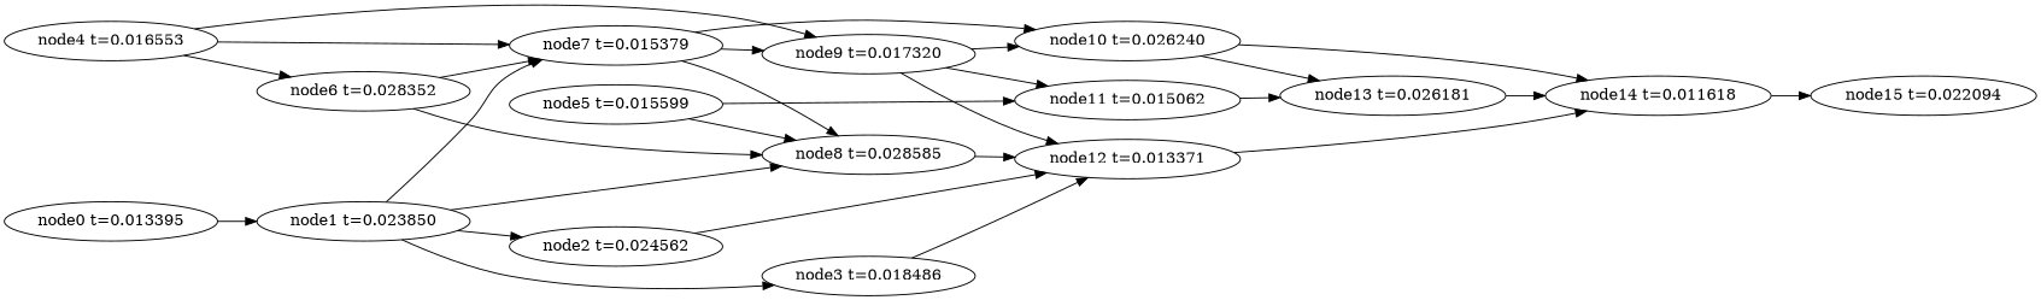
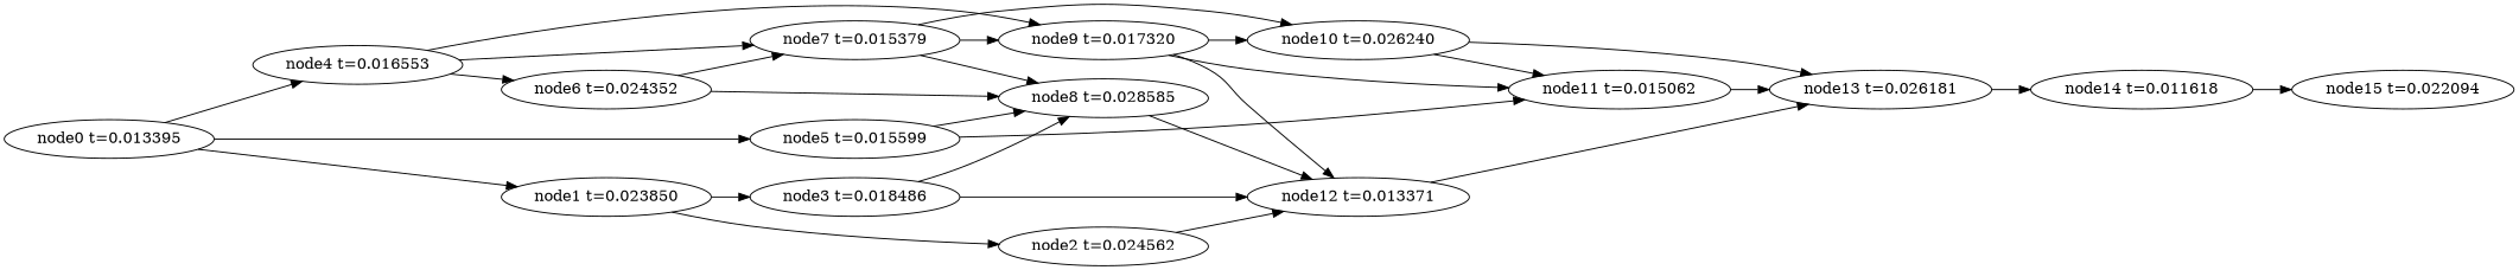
  digraph {
    rankdir=LR
    n1 [label="node15 t=0.022094"]
    n2 [label="node14 t=0.011618"]
    n3 [label="node13 t=0.026181"]
    n4 [label="node12 t=0.013371"]
    n5 [label="node11 t=0.015062"]
    n6 [label="node10 t=0.026240"]
    n7 [label="node9 t=0.017320"]
    n8 [label="node8 t=0.028585"]
    n9 [label="node7 t=0.015379"]
-   n10 [label="node6 t=0.028352"]
+   n10 [label="node6 t=0.024352"]
    n11 [label="node5 t=0.015599"]
    n12 [label="node4 t=0.016553"]
    n13 [label="node3 t=0.018486"]
    n14 [label="node2 t=0.024562"]
    n15 [label="node1 t=0.023850"]
    n16 [label="node0 t=0.013395"]
    n2 -> n1
    n3 -> n2
-   n4 -> n2
+   n4 -> n3
    n5 -> n3
    n6 -> n3
-   n6 -> n2
+   n6 -> n5
    n7 -> n4
    n7 -> n5
    n7 -> n6
    n8 -> n4
    n9 -> n6
    n9 -> n7
    n9 -> n8
    n10 -> n8
    n10 -> n9
    n11 -> n5
    n11 -> n8
    n12 -> n7
    n12 -> n9
    n12 -> n10
    n13 -> n4
-   n15 -> n8
+   n13 -> n8
    n14 -> n4
-   n15 -> n9
    n15 -> n13
    n15 -> n14
+   n16 -> n11
+   n16 -> n12
    n16 -> n15
  }
